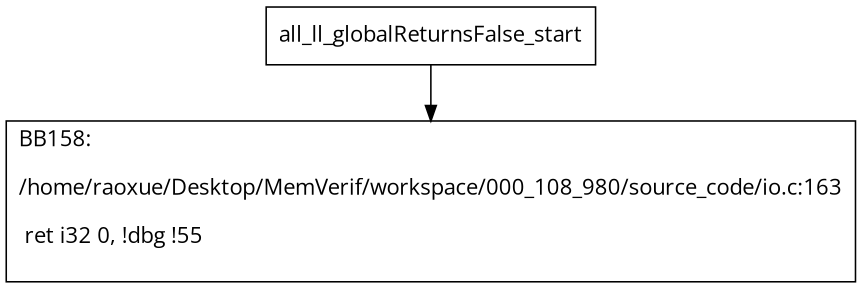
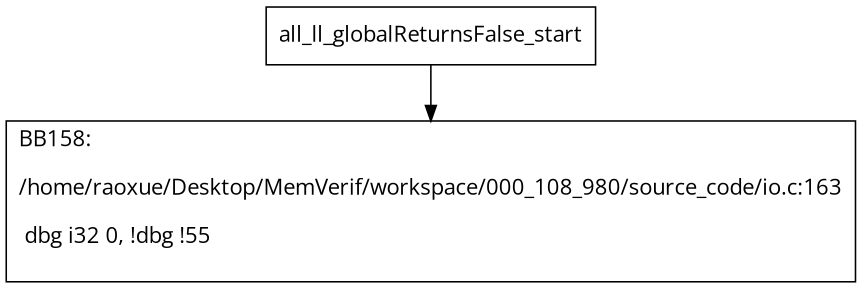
  digraph {
    fontname="Open Sans"
    node [shape=record fontname="Open Sans"]
    n1 [label="{all_ll_globalReturnsFalse_start}"]
-   n2 [label="{BB158:\l\l/home/raoxue/Desktop/MemVerif/workspace/000_108_980/source_code/io.c:163\l\n  ret i32 0, !dbg !55\l\n}"]
+   n2 [label="{BB158:\l\l/home/raoxue/Desktop/MemVerif/workspace/000_108_980/source_code/io.c:163\l\n  dbg i32 0, !dbg !55\l\n}"]
    n1 -> n2 [fontname="Open Sans"]
  }
